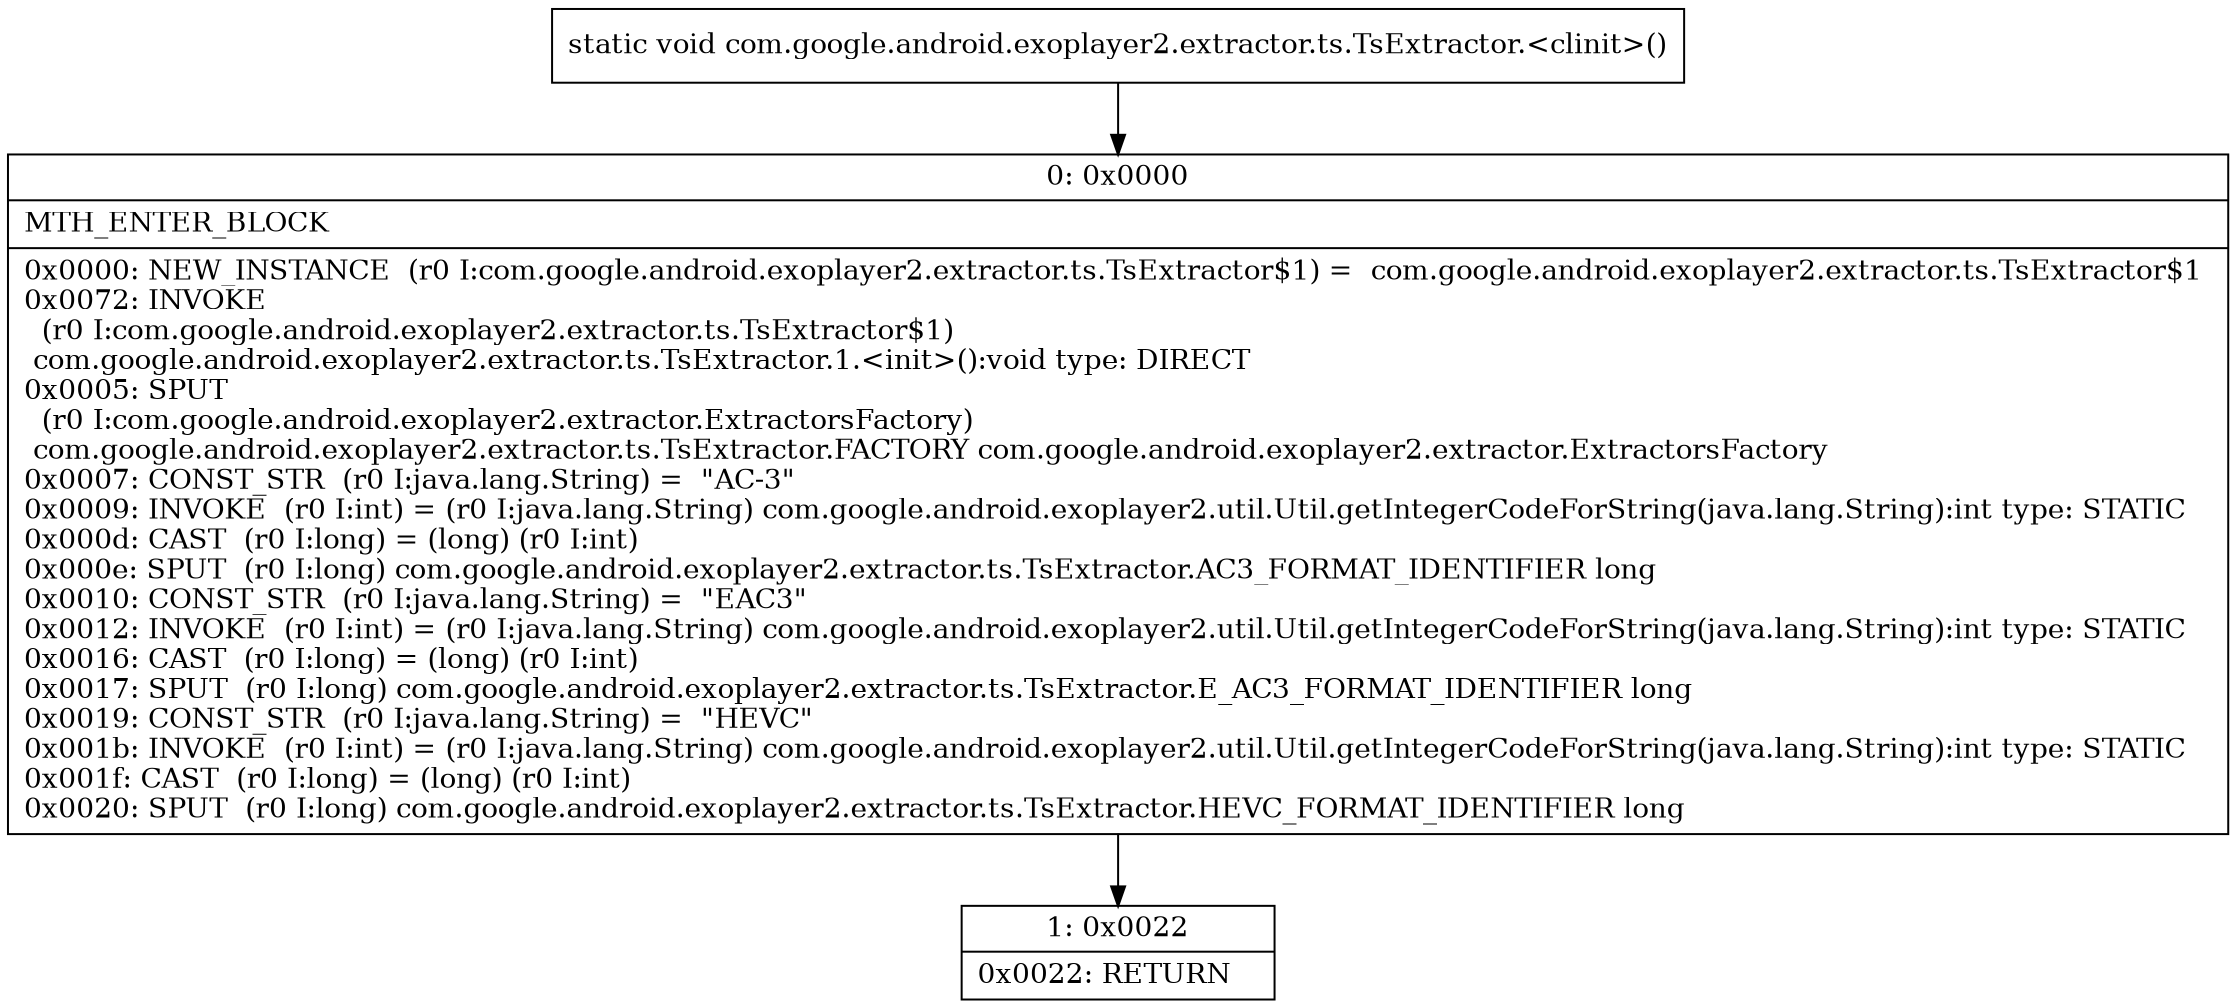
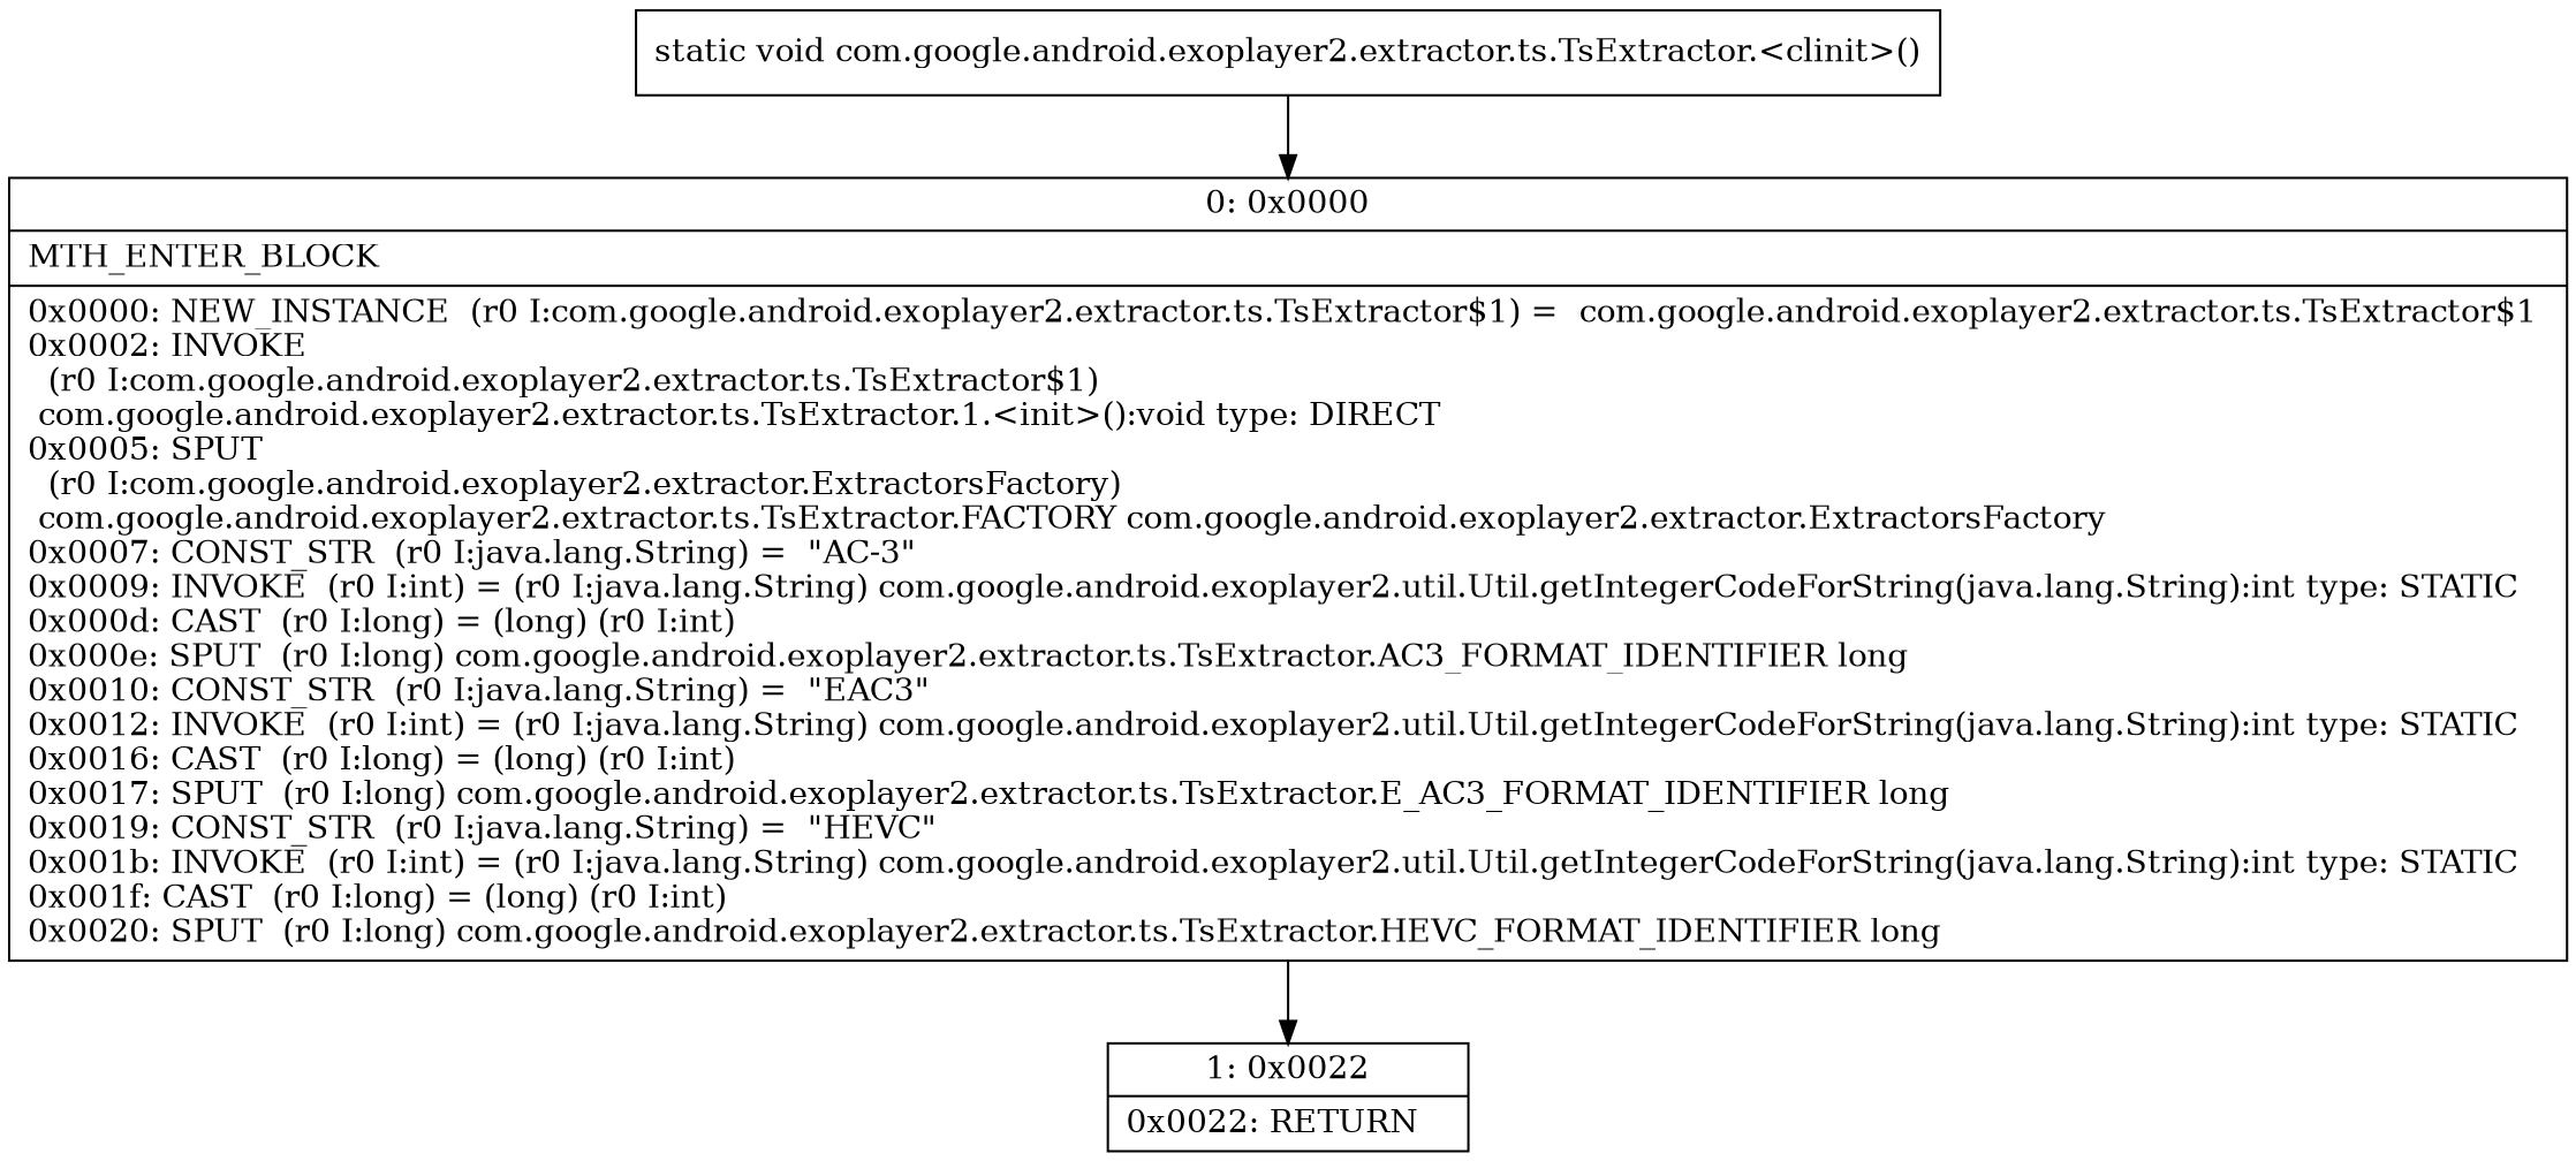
  digraph {
    node [shape=record]
-   n1 [label="{0\:\ 0x0000|MTH_ENTER_BLOCK\l|0x0000: NEW_INSTANCE  (r0 I:com.google.android.exoplayer2.extractor.ts.TsExtractor$1) =  com.google.android.exoplayer2.extractor.ts.TsExtractor$1 \l0x0072: INVOKE  \l  (r0 I:com.google.android.exoplayer2.extractor.ts.TsExtractor$1)\l com.google.android.exoplayer2.extractor.ts.TsExtractor.1.\<init\>():void type: DIRECT \l0x0005: SPUT  \l  (r0 I:com.google.android.exoplayer2.extractor.ExtractorsFactory)\l com.google.android.exoplayer2.extractor.ts.TsExtractor.FACTORY com.google.android.exoplayer2.extractor.ExtractorsFactory \l0x0007: CONST_STR  (r0 I:java.lang.String) =  \"AC\-3\" \l0x0009: INVOKE  (r0 I:int) = (r0 I:java.lang.String) com.google.android.exoplayer2.util.Util.getIntegerCodeForString(java.lang.String):int type: STATIC \l0x000d: CAST  (r0 I:long) = (long) (r0 I:int) \l0x000e: SPUT  (r0 I:long) com.google.android.exoplayer2.extractor.ts.TsExtractor.AC3_FORMAT_IDENTIFIER long \l0x0010: CONST_STR  (r0 I:java.lang.String) =  \"EAC3\" \l0x0012: INVOKE  (r0 I:int) = (r0 I:java.lang.String) com.google.android.exoplayer2.util.Util.getIntegerCodeForString(java.lang.String):int type: STATIC \l0x0016: CAST  (r0 I:long) = (long) (r0 I:int) \l0x0017: SPUT  (r0 I:long) com.google.android.exoplayer2.extractor.ts.TsExtractor.E_AC3_FORMAT_IDENTIFIER long \l0x0019: CONST_STR  (r0 I:java.lang.String) =  \"HEVC\" \l0x001b: INVOKE  (r0 I:int) = (r0 I:java.lang.String) com.google.android.exoplayer2.util.Util.getIntegerCodeForString(java.lang.String):int type: STATIC \l0x001f: CAST  (r0 I:long) = (long) (r0 I:int) \l0x0020: SPUT  (r0 I:long) com.google.android.exoplayer2.extractor.ts.TsExtractor.HEVC_FORMAT_IDENTIFIER long \l}"]
+   n1 [label="{0\:\ 0x0000|MTH_ENTER_BLOCK\l|0x0000: NEW_INSTANCE  (r0 I:com.google.android.exoplayer2.extractor.ts.TsExtractor$1) =  com.google.android.exoplayer2.extractor.ts.TsExtractor$1 \l0x0002: INVOKE  \l  (r0 I:com.google.android.exoplayer2.extractor.ts.TsExtractor$1)\l com.google.android.exoplayer2.extractor.ts.TsExtractor.1.\<init\>():void type: DIRECT \l0x0005: SPUT  \l  (r0 I:com.google.android.exoplayer2.extractor.ExtractorsFactory)\l com.google.android.exoplayer2.extractor.ts.TsExtractor.FACTORY com.google.android.exoplayer2.extractor.ExtractorsFactory \l0x0007: CONST_STR  (r0 I:java.lang.String) =  \"AC\-3\" \l0x0009: INVOKE  (r0 I:int) = (r0 I:java.lang.String) com.google.android.exoplayer2.util.Util.getIntegerCodeForString(java.lang.String):int type: STATIC \l0x000d: CAST  (r0 I:long) = (long) (r0 I:int) \l0x000e: SPUT  (r0 I:long) com.google.android.exoplayer2.extractor.ts.TsExtractor.AC3_FORMAT_IDENTIFIER long \l0x0010: CONST_STR  (r0 I:java.lang.String) =  \"EAC3\" \l0x0012: INVOKE  (r0 I:int) = (r0 I:java.lang.String) com.google.android.exoplayer2.util.Util.getIntegerCodeForString(java.lang.String):int type: STATIC \l0x0016: CAST  (r0 I:long) = (long) (r0 I:int) \l0x0017: SPUT  (r0 I:long) com.google.android.exoplayer2.extractor.ts.TsExtractor.E_AC3_FORMAT_IDENTIFIER long \l0x0019: CONST_STR  (r0 I:java.lang.String) =  \"HEVC\" \l0x001b: INVOKE  (r0 I:int) = (r0 I:java.lang.String) com.google.android.exoplayer2.util.Util.getIntegerCodeForString(java.lang.String):int type: STATIC \l0x001f: CAST  (r0 I:long) = (long) (r0 I:int) \l0x0020: SPUT  (r0 I:long) com.google.android.exoplayer2.extractor.ts.TsExtractor.HEVC_FORMAT_IDENTIFIER long \l}"]
    n2 [label="{1\:\ 0x0022|0x0022: RETURN   \l}"]
    n3 [label="{static void com.google.android.exoplayer2.extractor.ts.TsExtractor.\<clinit\>() }"]
    n1 -> n2
    n3 -> n1
  }
